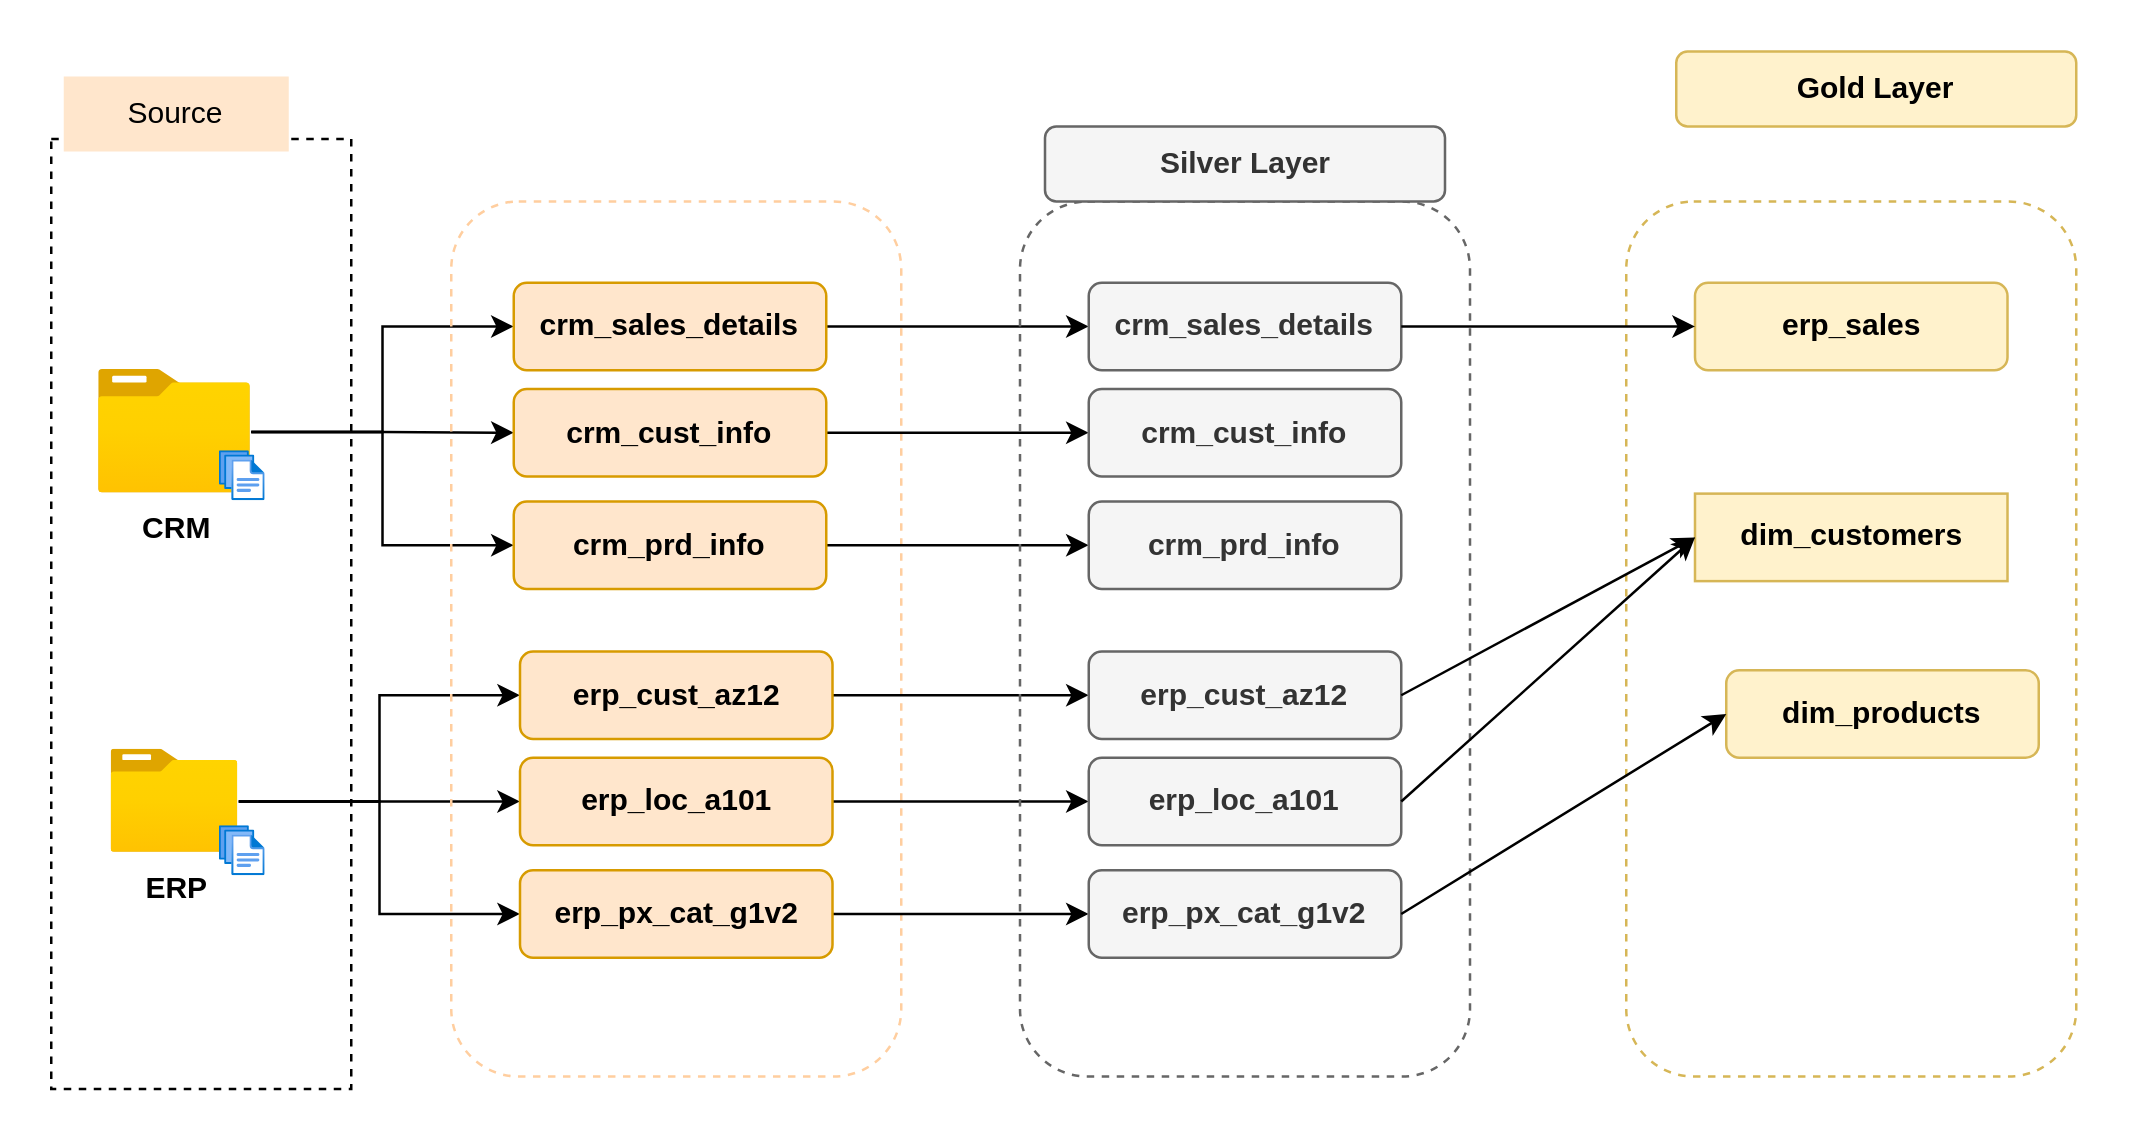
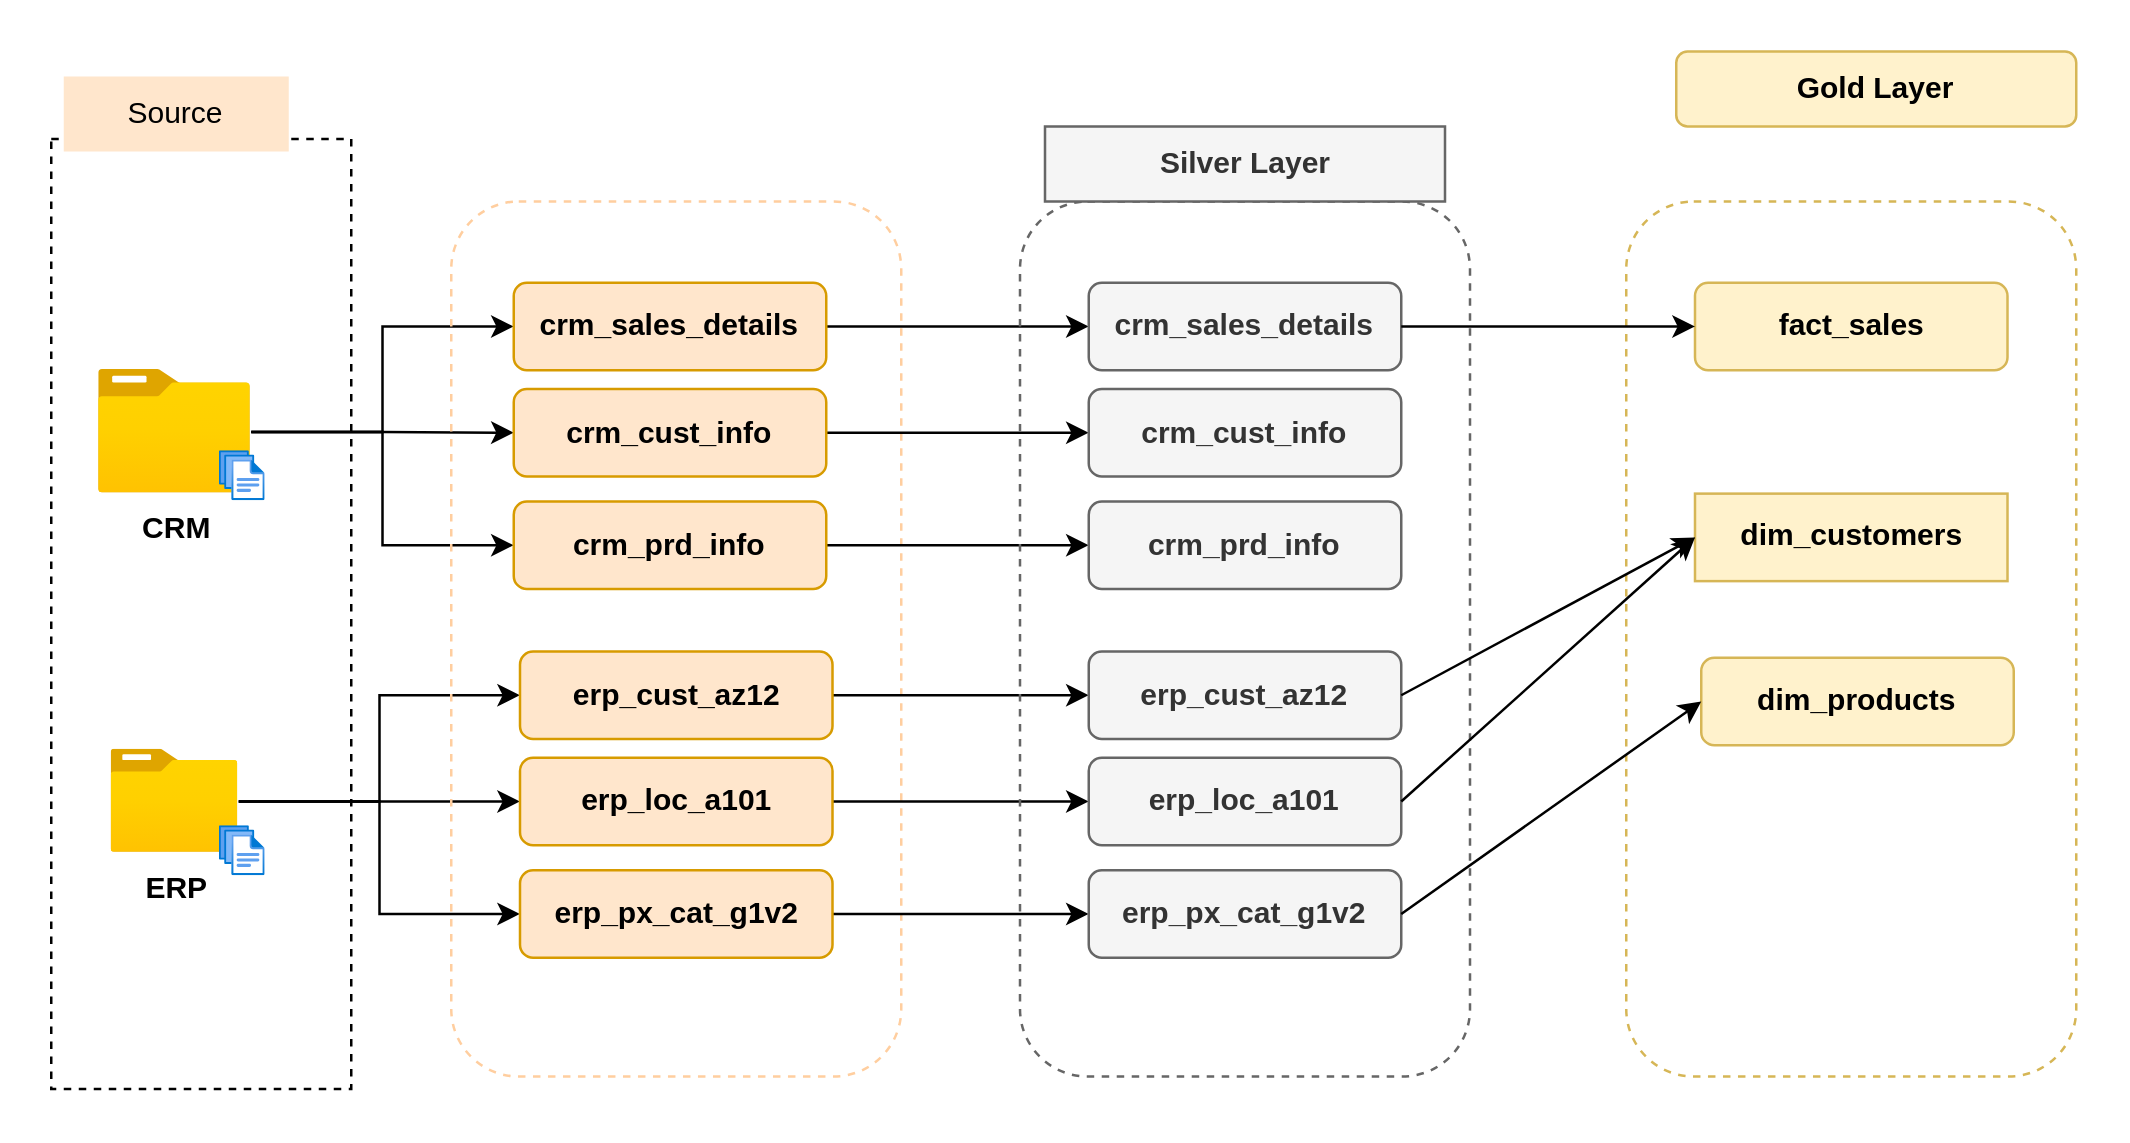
  <mxCell id="0" />
  <mxCell id="1" parent="0" />
  <mxCell id="2" value="" style="rounded=0;whiteSpace=wrap;html=1;fillColor=none;dashed=1;fontColor=light-dark(#808080,#EDEDED);" parent="1" vertex="1"><mxGeometry x="20" y="55" width="120" height="380" as="geometry" /></mxCell>
  <mxCell id="3" value="Source" style="rounded=0;whiteSpace=wrap;html=1;strokeColor=none;fillColor=#ffe6cc;" parent="1" vertex="1"><mxGeometry x="25" y="30" width="90" height="30" as="geometry" /></mxCell>
  <mxCell id="4" style="edgeStyle=orthogonalEdgeStyle;rounded=0;orthogonalLoop=1;jettySize=auto;html=1;entryX=0;entryY=0.5;entryDx=0;entryDy=0;" parent="1" source="7" target="16" edge="1"><mxGeometry relative="1" as="geometry" /></mxCell>
  <mxCell id="5" style="edgeStyle=orthogonalEdgeStyle;rounded=0;orthogonalLoop=1;jettySize=auto;html=1;entryX=0;entryY=0.5;entryDx=0;entryDy=0;" parent="1" source="7" target="18" edge="1"><mxGeometry relative="1" as="geometry" /></mxCell>
  <mxCell id="6" style="edgeStyle=orthogonalEdgeStyle;rounded=0;orthogonalLoop=1;jettySize=auto;html=1;entryX=0;entryY=0.5;entryDx=0;entryDy=0;" parent="1" source="7" target="20" edge="1"><mxGeometry relative="1" as="geometry" /></mxCell>
  <mxCell id="7" value="&lt;b&gt;CRM&lt;/b&gt;" style="image;aspect=fixed;html=1;points=[];align=center;fontSize=12;image=img/lib/azure2/general/Folder_Blank.svg;" parent="1" vertex="1"><mxGeometry x="39.19" y="147.5" width="60.81" height="49.35" as="geometry" /></mxCell>
  <mxCell id="8" value="" style="image;aspect=fixed;html=1;points=[];align=center;fontSize=12;image=img/lib/azure2/general/Files.svg;" parent="1" vertex="1"><mxGeometry x="87.57" y="180" width="18.29" height="20" as="geometry" /></mxCell>
  <mxCell id="9" style="edgeStyle=orthogonalEdgeStyle;rounded=0;orthogonalLoop=1;jettySize=auto;html=1;entryX=0;entryY=0.5;entryDx=0;entryDy=0;" parent="1" source="12" target="22" edge="1"><mxGeometry relative="1" as="geometry" /></mxCell>
  <mxCell id="10" style="edgeStyle=orthogonalEdgeStyle;rounded=0;orthogonalLoop=1;jettySize=auto;html=1;entryX=0;entryY=0.5;entryDx=0;entryDy=0;" parent="1" source="12" target="24" edge="1"><mxGeometry relative="1" as="geometry" /></mxCell>
  <mxCell id="11" style="edgeStyle=orthogonalEdgeStyle;rounded=0;orthogonalLoop=1;jettySize=auto;html=1;entryX=0;entryY=0.5;entryDx=0;entryDy=0;" parent="1" source="12" target="26" edge="1"><mxGeometry relative="1" as="geometry" /></mxCell>
  <mxCell id="12" value="&lt;b&gt;ERP&lt;/b&gt;" style="image;aspect=fixed;html=1;points=[];align=center;fontSize=12;image=img/lib/azure2/general/Folder_Blank.svg;" parent="1" vertex="1"><mxGeometry x="44.19" y="299.38" width="50.81" height="41.24" as="geometry" /></mxCell>
  <mxCell id="13" value="" style="image;aspect=fixed;html=1;points=[];align=center;fontSize=12;image=img/lib/azure2/general/Files.svg;" parent="1" vertex="1"><mxGeometry x="87.57" y="330" width="18.29" height="20" as="geometry" /></mxCell>
  <mxCell id="14" value="" style="rounded=1;whiteSpace=wrap;html=1;dashed=1;fillColor=none;strokeColor=#FFCE9F;" parent="1" vertex="1"><mxGeometry x="180" y="80" width="180" height="350" as="geometry" /></mxCell>
  <mxCell id="15" style="edgeStyle=orthogonalEdgeStyle;rounded=0;orthogonalLoop=1;jettySize=auto;html=1;entryX=0;entryY=0.5;entryDx=0;entryDy=0;" parent="1" source="16" target="29" edge="1"><mxGeometry relative="1" as="geometry" /></mxCell>
  <mxCell id="16" value="&lt;b&gt;crm_cust_info&lt;/b&gt;" style="rounded=1;whiteSpace=wrap;html=1;fillColor=#ffe6cc;strokeColor=#d79b00;" parent="1" vertex="1"><mxGeometry x="205" y="155" width="125" height="35" as="geometry" /></mxCell>
  <mxCell id="17" style="edgeStyle=orthogonalEdgeStyle;rounded=0;orthogonalLoop=1;jettySize=auto;html=1;entryX=0;entryY=0.5;entryDx=0;entryDy=0;" parent="1" source="18" target="30" edge="1"><mxGeometry relative="1" as="geometry" /></mxCell>
  <mxCell id="18" value="&lt;b&gt;crm_sales_details&lt;/b&gt;" style="rounded=1;whiteSpace=wrap;html=1;fillColor=#ffe6cc;strokeColor=#d79b00;" parent="1" vertex="1"><mxGeometry x="205" y="112.5" width="125" height="35" as="geometry" /></mxCell>
  <mxCell id="19" style="edgeStyle=orthogonalEdgeStyle;rounded=0;orthogonalLoop=1;jettySize=auto;html=1;" parent="1" source="20" target="31" edge="1"><mxGeometry relative="1" as="geometry" /></mxCell>
  <mxCell id="20" value="&lt;b&gt;crm_prd_info&lt;/b&gt;" style="rounded=1;whiteSpace=wrap;html=1;fillColor=#ffe6cc;strokeColor=#d79b00;" parent="1" vertex="1"><mxGeometry x="205" y="200" width="125" height="35" as="geometry" /></mxCell>
  <mxCell id="21" style="edgeStyle=orthogonalEdgeStyle;rounded=0;orthogonalLoop=1;jettySize=auto;html=1;entryX=0;entryY=0.5;entryDx=0;entryDy=0;" parent="1" source="22" target="32" edge="1"><mxGeometry relative="1" as="geometry" /></mxCell>
  <mxCell id="22" value="erp_loc_a101" style="rounded=1;whiteSpace=wrap;html=1;fillColor=#ffe6cc;strokeColor=#d79b00;fontStyle=1" parent="1" vertex="1"><mxGeometry x="207.5" y="302.5" width="125" height="35" as="geometry" /></mxCell>
  <mxCell id="23" style="edgeStyle=orthogonalEdgeStyle;rounded=0;orthogonalLoop=1;jettySize=auto;html=1;entryX=0;entryY=0.5;entryDx=0;entryDy=0;" parent="1" source="24" target="33" edge="1"><mxGeometry relative="1" as="geometry" /></mxCell>
  <mxCell id="24" value="erp_cust_az12" style="rounded=1;whiteSpace=wrap;html=1;fillColor=#ffe6cc;strokeColor=#d79b00;fontStyle=1" parent="1" vertex="1"><mxGeometry x="207.5" y="260" width="125" height="35" as="geometry" /></mxCell>
  <mxCell id="25" style="edgeStyle=orthogonalEdgeStyle;rounded=0;orthogonalLoop=1;jettySize=auto;html=1;entryX=0;entryY=0.5;entryDx=0;entryDy=0;" parent="1" source="26" target="34" edge="1"><mxGeometry relative="1" as="geometry" /></mxCell>
  <mxCell id="26" value="erp_px_cat_g1v2" style="rounded=1;whiteSpace=wrap;html=1;fillColor=#ffe6cc;strokeColor=#d79b00;fontStyle=1" parent="1" vertex="1"><mxGeometry x="207.5" y="347.5" width="125" height="35" as="geometry" /></mxCell>
  <mxCell id="27" value="" style="rounded=1;whiteSpace=wrap;html=1;dashed=1;fillColor=none;strokeColor=#666666;fontColor=#333333;" parent="1" vertex="1"><mxGeometry x="407.5" y="80" width="180" height="350" as="geometry" /></mxCell>
- <mxCell id="28" value="&lt;b&gt;Silver Layer&lt;/b&gt;" style="rounded=1;whiteSpace=wrap;html=1;fillColor=#f5f5f5;strokeColor=#666666;fontColor=#333333;" parent="1" vertex="1"><mxGeometry x="417.5" y="50" width="160" height="30" as="geometry" /></mxCell>
+ <mxCell id="28" value="&lt;b&gt;Silver Layer&lt;/b&gt;" style="whiteSpace=wrap;html=1;fillColor=#f5f5f5;strokeColor=#666666;fontColor=#333333;rounded=0;" parent="1" vertex="1"><mxGeometry x="417.5" y="50" width="160" height="30" as="geometry" /></mxCell>
  <mxCell id="29" value="&lt;b&gt;crm_cust_info&lt;/b&gt;" style="rounded=1;whiteSpace=wrap;html=1;fillColor=#f5f5f5;strokeColor=#666666;fontColor=#333333;" parent="1" vertex="1"><mxGeometry x="435" y="155" width="125" height="35" as="geometry" /></mxCell>
  <mxCell id="30" value="&lt;b&gt;crm_sales_details&lt;/b&gt;" style="rounded=1;whiteSpace=wrap;html=1;fillColor=#f5f5f5;strokeColor=#666666;fontColor=#333333;" parent="1" vertex="1"><mxGeometry x="435" y="112.5" width="125" height="35" as="geometry" /></mxCell>
  <mxCell id="31" value="&lt;b&gt;crm_prd_info&lt;/b&gt;" style="rounded=1;whiteSpace=wrap;html=1;fillColor=#f5f5f5;strokeColor=#666666;fontColor=#333333;" parent="1" vertex="1"><mxGeometry x="435" y="200" width="125" height="35" as="geometry" /></mxCell>
  <mxCell id="32" value="erp_loc_a101" style="rounded=1;whiteSpace=wrap;html=1;fillColor=#f5f5f5;strokeColor=#666666;fontStyle=1;fontColor=#333333;" parent="1" vertex="1"><mxGeometry x="435" y="302.5" width="125" height="35" as="geometry" /></mxCell>
  <mxCell id="33" value="erp_cust_az12" style="rounded=1;whiteSpace=wrap;html=1;fillColor=#f5f5f5;strokeColor=#666666;fontStyle=1;fontColor=#333333;" parent="1" vertex="1"><mxGeometry x="435" y="260" width="125" height="35" as="geometry" /></mxCell>
  <mxCell id="34" value="erp_px_cat_g1v2" style="rounded=1;whiteSpace=wrap;html=1;fillColor=#f5f5f5;strokeColor=#666666;fontStyle=1;fontColor=#333333;" parent="1" vertex="1"><mxGeometry x="435" y="347.5" width="125" height="35" as="geometry" /></mxCell>
  <mxCell id="35" value="" style="rounded=1;whiteSpace=wrap;html=1;dashed=1;fillColor=none;strokeColor=#d6b656;" parent="1" vertex="1"><mxGeometry x="650" y="80" width="180" height="350" as="geometry" /></mxCell>
  <mxCell id="36" value="&lt;b&gt;Gold Layer&lt;/b&gt;" style="rounded=1;whiteSpace=wrap;html=1;fillColor=#fff2cc;strokeColor=#d6b656;" parent="1" vertex="1"><mxGeometry x="670" y="20" width="160" height="30" as="geometry" /></mxCell>
  <mxCell id="37" value="&lt;b&gt;dim_customers&lt;/b&gt;" style="whiteSpace=wrap;html=1;fillColor=#fff2cc;strokeColor=#d6b656;rounded=0;" parent="1" vertex="1"><mxGeometry x="677.5" y="196.85" width="125" height="35" as="geometry" /></mxCell>
- <mxCell id="38" value="&lt;b&gt;erp_sales&lt;/b&gt;" style="rounded=1;whiteSpace=wrap;html=1;fillColor=#fff2cc;strokeColor=#d6b656;" parent="1" vertex="1"><mxGeometry x="677.5" y="112.5" width="125" height="35" as="geometry" /></mxCell>
- <mxCell id="39" value="&lt;b&gt;dim_products&lt;/b&gt;" style="rounded=1;whiteSpace=wrap;html=1;fillColor=#fff2cc;strokeColor=#d6b656;" parent="1" vertex="1"><mxGeometry x="690" y="267.5" width="125" height="35" as="geometry" /></mxCell>
+ <mxCell id="38" value="&lt;b&gt;fact_sales&lt;/b&gt;" style="rounded=1;whiteSpace=wrap;html=1;fillColor=#fff2cc;strokeColor=#d6b656;" parent="1" vertex="1"><mxGeometry x="677.5" y="112.5" width="125" height="35" as="geometry" /></mxCell>
+ <mxCell id="39" value="&lt;b&gt;dim_products&lt;/b&gt;" style="rounded=1;whiteSpace=wrap;html=1;fillColor=#fff2cc;strokeColor=#d6b656;" parent="1" vertex="1"><mxGeometry x="680" y="262.5" width="125" height="35" as="geometry" /></mxCell>
  <mxCell id="40" value="" style="endArrow=classic;html=1;rounded=0;entryX=0;entryY=0.5;entryDx=0;entryDy=0;exitX=1;exitY=0.5;exitDx=0;exitDy=0;" parent="1" source="30" target="38" edge="1"><mxGeometry width="50" height="50" relative="1" as="geometry"><mxPoint x="580" y="50" as="sourcePoint" /><mxPoint x="630" y="0" as="targetPoint" /></mxGeometry></mxCell>
  <mxCell id="41" value="" style="endArrow=classic;html=1;rounded=0;exitX=1;exitY=0.5;exitDx=0;exitDy=0;entryX=0;entryY=0.5;entryDx=0;entryDy=0;" edge="1" parent="1" source="33" target="37"><mxGeometry width="50" height="50" relative="1" as="geometry"><mxPoint x="570" y="290" as="sourcePoint" /><mxPoint x="620" y="240" as="targetPoint" /></mxGeometry></mxCell>
  <mxCell id="42" value="" style="endArrow=classic;html=1;rounded=0;exitX=1;exitY=0.5;exitDx=0;exitDy=0;entryX=0;entryY=0.5;entryDx=0;entryDy=0;" edge="1" parent="1" source="32" target="37"><mxGeometry width="50" height="50" relative="1" as="geometry"><mxPoint x="570" y="330" as="sourcePoint" /><mxPoint x="620" y="280" as="targetPoint" /></mxGeometry></mxCell>
  <mxCell id="43" value="" style="endArrow=classic;html=1;rounded=0;exitX=1;exitY=0.5;exitDx=0;exitDy=0;entryX=0;entryY=0.5;entryDx=0;entryDy=0;" edge="1" parent="1" source="34" target="39"><mxGeometry width="50" height="50" relative="1" as="geometry"><mxPoint x="580" y="400" as="sourcePoint" /><mxPoint x="630" y="350" as="targetPoint" /></mxGeometry></mxCell>
